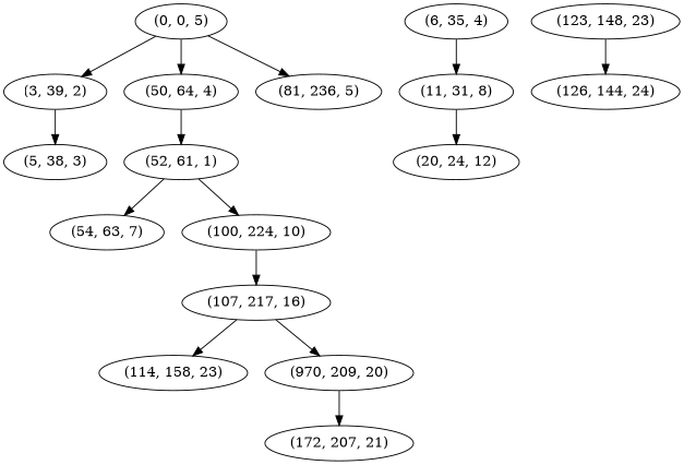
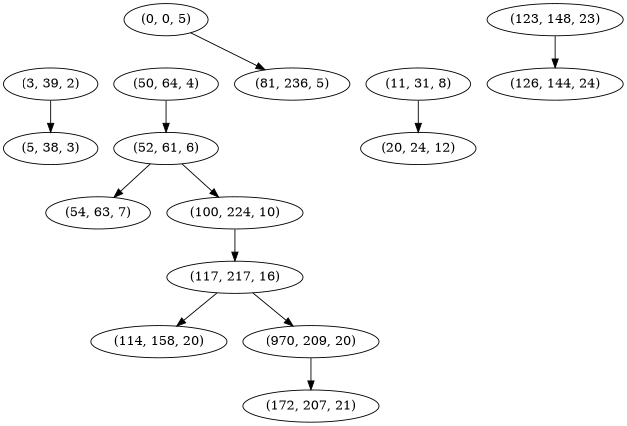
  digraph {
    n1 [label="(0, 0, 5)"]
    "(3, 39, 2)"
    "(50, 64, 4)"
    "(81, 236, 5)"
    "(5, 38, 3)"
-   "(52, 61, 6)" [label="(52, 61, 1)"]
-   "(6, 35, 4)"
+   "(52, 61, 6)"
    "(11, 31, 8)"
    "(20, 24, 12)"
    n10 [label="(54, 63, 7)"]
    "(100, 224, 10)"
-   "(107, 217, 16)"
-   "(114, 158, 20)" [label="(114, 158, 23)"]
+   "(107, 217, 16)" [label="(117, 217, 16)"]
+   "(114, 158, 20)"
    n14 [label="(970, 209, 20)"]
    "(172, 207, 21)"
    "(123, 148, 23)"
    "(126, 144, 24)"
-   n1 -> "(3, 39, 2)"
-   n1 -> "(50, 64, 4)"
    n1 -> "(81, 236, 5)"
    "(3, 39, 2)" -> "(5, 38, 3)"
    "(50, 64, 4)" -> "(52, 61, 6)"
    "(52, 61, 6)" -> n10
    "(52, 61, 6)" -> "(100, 224, 10)"
-   "(6, 35, 4)" -> "(11, 31, 8)"
    "(11, 31, 8)" -> "(20, 24, 12)"
    "(100, 224, 10)" -> "(107, 217, 16)"
    "(107, 217, 16)" -> "(114, 158, 20)"
    "(107, 217, 16)" -> n14
    n14 -> "(172, 207, 21)"
    "(123, 148, 23)" -> "(126, 144, 24)"
  }
